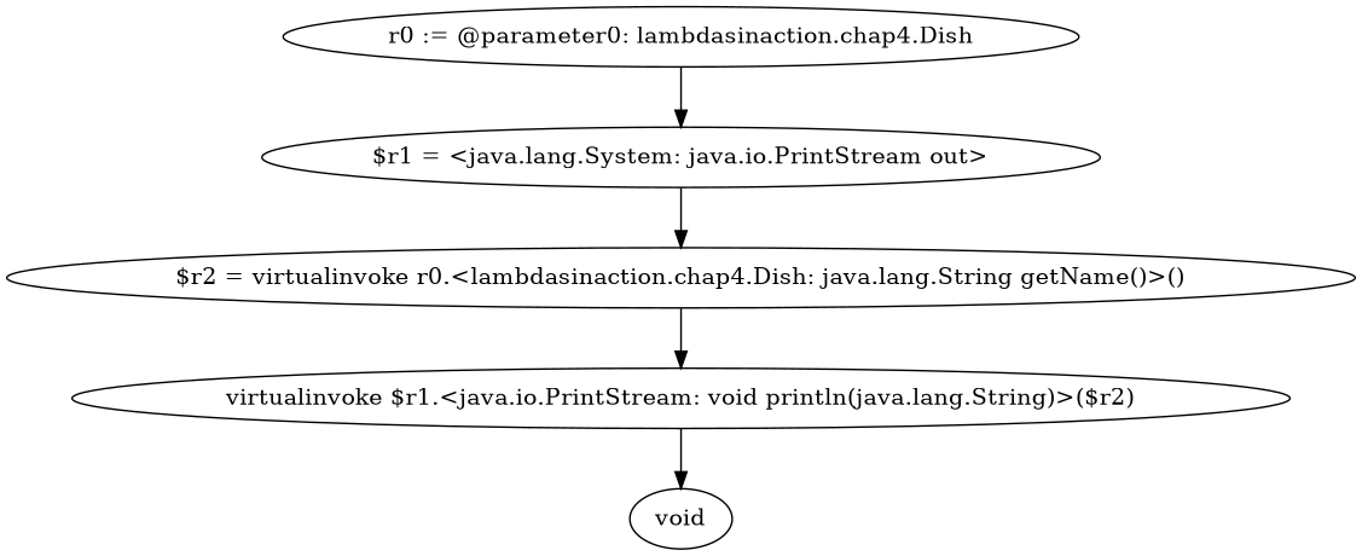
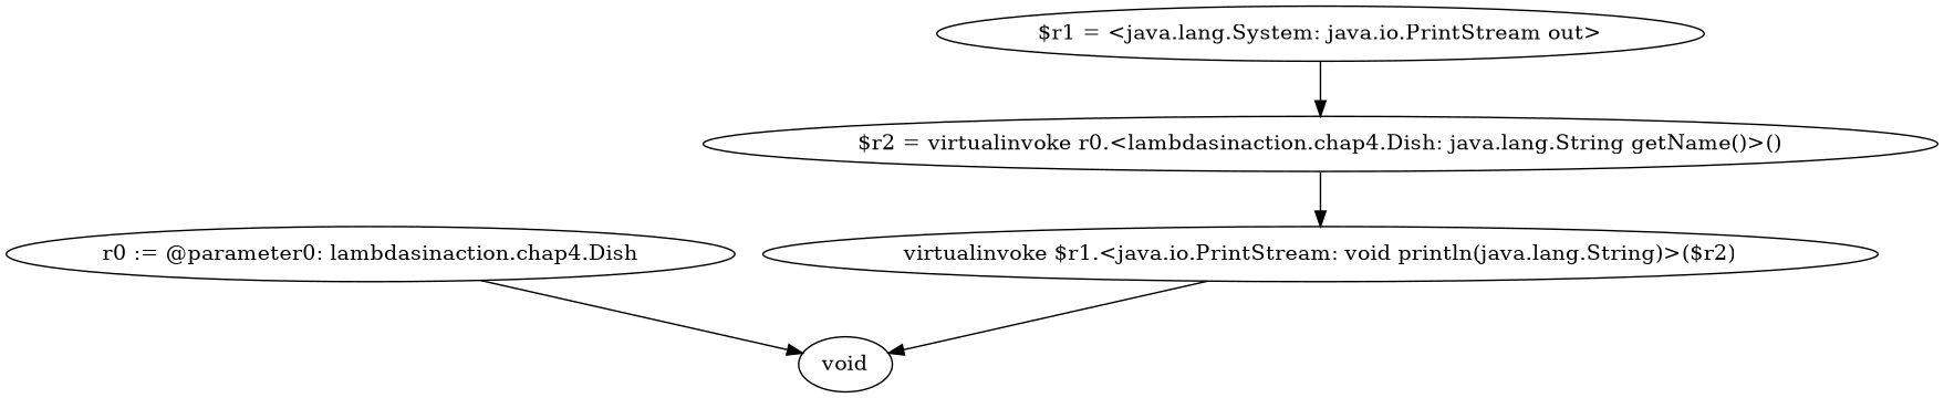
  digraph {
    "r0 := @parameter0: lambdasinaction.chap4.Dish"
    "$r1 = <java.lang.System: java.io.PrintStream out>"
    "$r2 = virtualinvoke r0.<lambdasinaction.chap4.Dish: java.lang.String getName()>()"
    "virtualinvoke $r1.<java.io.PrintStream: void println(java.lang.String)>($r2)"
    n5 [label=void]
-   "r0 := @parameter0: lambdasinaction.chap4.Dish" -> "$r1 = <java.lang.System: java.io.PrintStream out>"
+   "r0 := @parameter0: lambdasinaction.chap4.Dish" -> n5
    "$r1 = <java.lang.System: java.io.PrintStream out>" -> "$r2 = virtualinvoke r0.<lambdasinaction.chap4.Dish: java.lang.String getName()>()"
    "$r2 = virtualinvoke r0.<lambdasinaction.chap4.Dish: java.lang.String getName()>()" -> "virtualinvoke $r1.<java.io.PrintStream: void println(java.lang.String)>($r2)"
    "virtualinvoke $r1.<java.io.PrintStream: void println(java.lang.String)>($r2)" -> n5
  }
